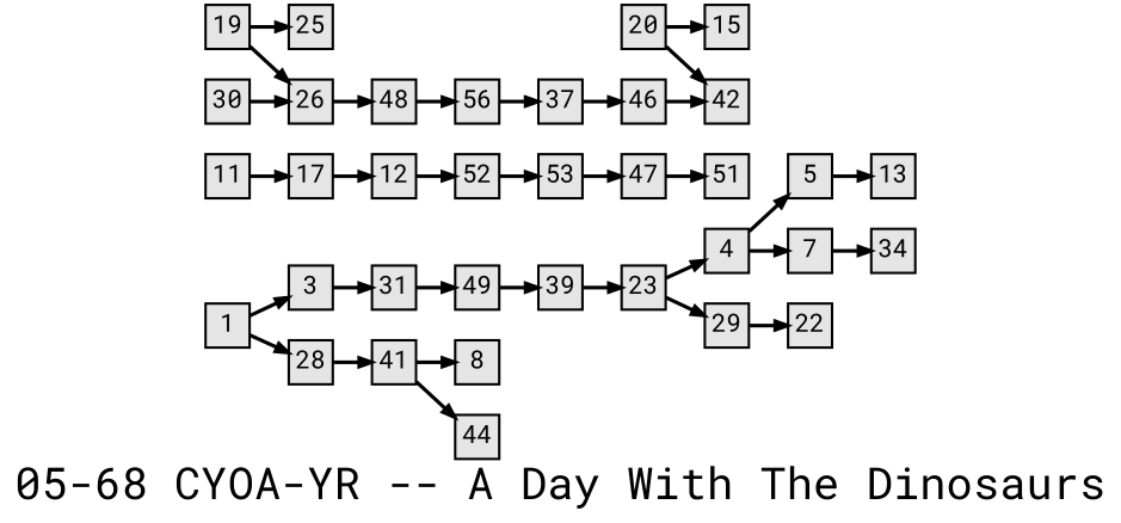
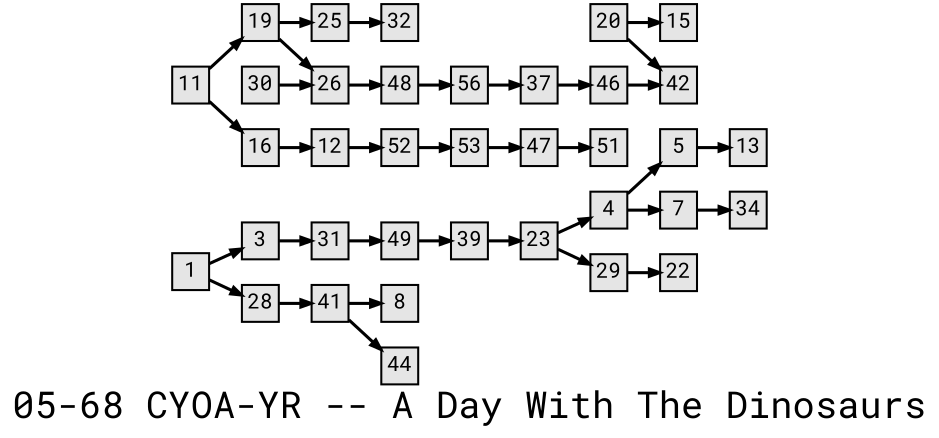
  digraph {
    fontname="Roboto Mono"
    fontsize=36
    label="05-68 CYOA-YR -- A Day With The Dinosaurs"
    nodesep=0.35
    ordering=out
    rankdir=LR
    ranksep=0.45
    node [fillcolor=grey90 fixedsize=true fontname="Roboto Mono" fontsize=20 labelfloat=true margin="0,0" penwidth=2 regular=true shape=rect style=filled]
    edge [fontname="Roboto Mono" fontsize=12 labelfloat=true penwidth=3]
    1
    3
    n3 [label=28]
    31
    41
    49
    8
    44
    39
    4
    5
    7
    13
    34
    11
    19
-   16 [label=17]
+   16
    25
    26
    12
+   32
    30
    52
    53
    47
    48
    20
    15
    42
    23
    29
    22
    n33 [label=56]
    37
    46
    51
    1 -> 3
    1 -> n3
    3 -> 31
    n3 -> 41
    31 -> 49
    41 -> 8
    41 -> 44
    49 -> 39
    39 -> 23
    4 -> 5
    4 -> 7
    5 -> 13
    7 -> 34
+   11 -> 19
    11 -> 16
    19 -> 25
    19 -> 26
    16 -> 12
+   25 -> 32
    26 -> 48
    12 -> 52
    30 -> 26
    52 -> 53
    53 -> 47
    47 -> 51
    48 -> n33
    20 -> 15
    20 -> 42
    23 -> 4
    23 -> 29
    29 -> 22
    n33 -> 37
    37 -> 46
    46 -> 42
  }
